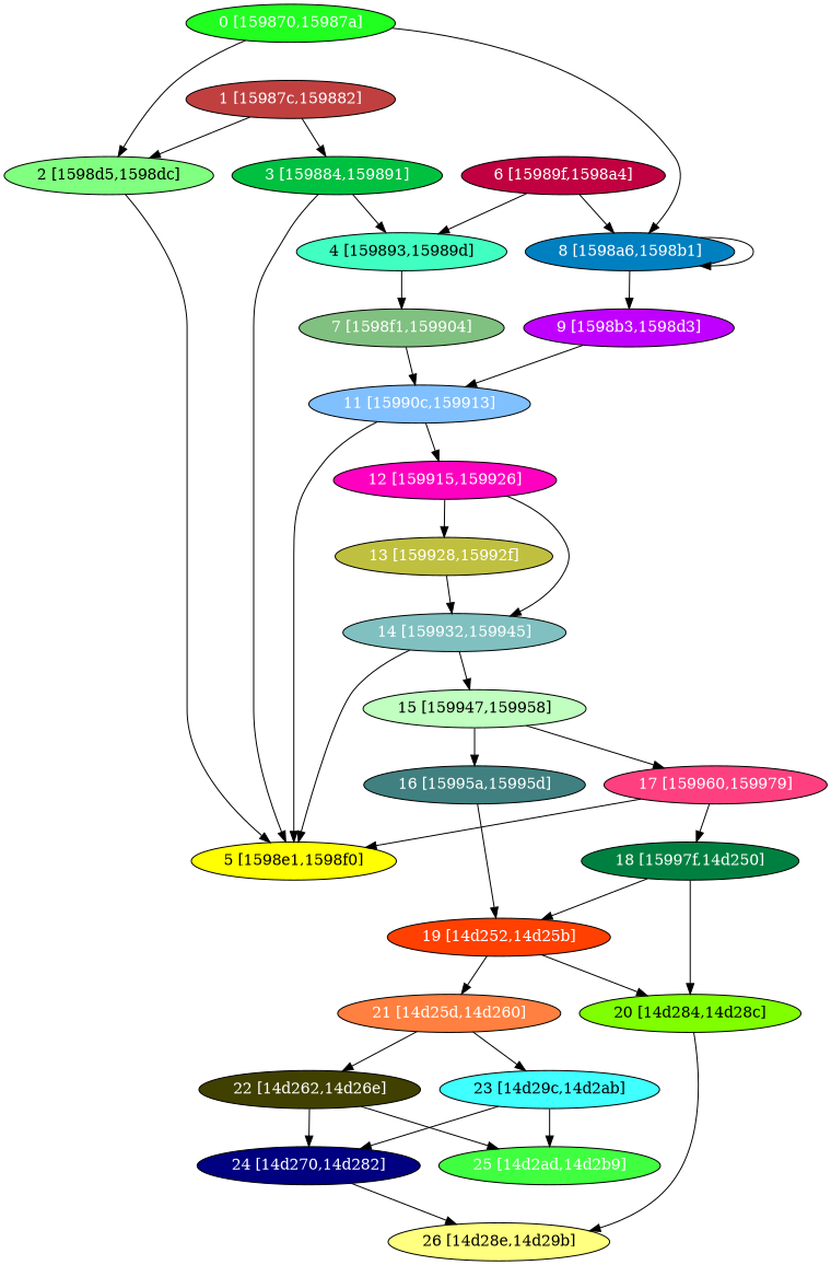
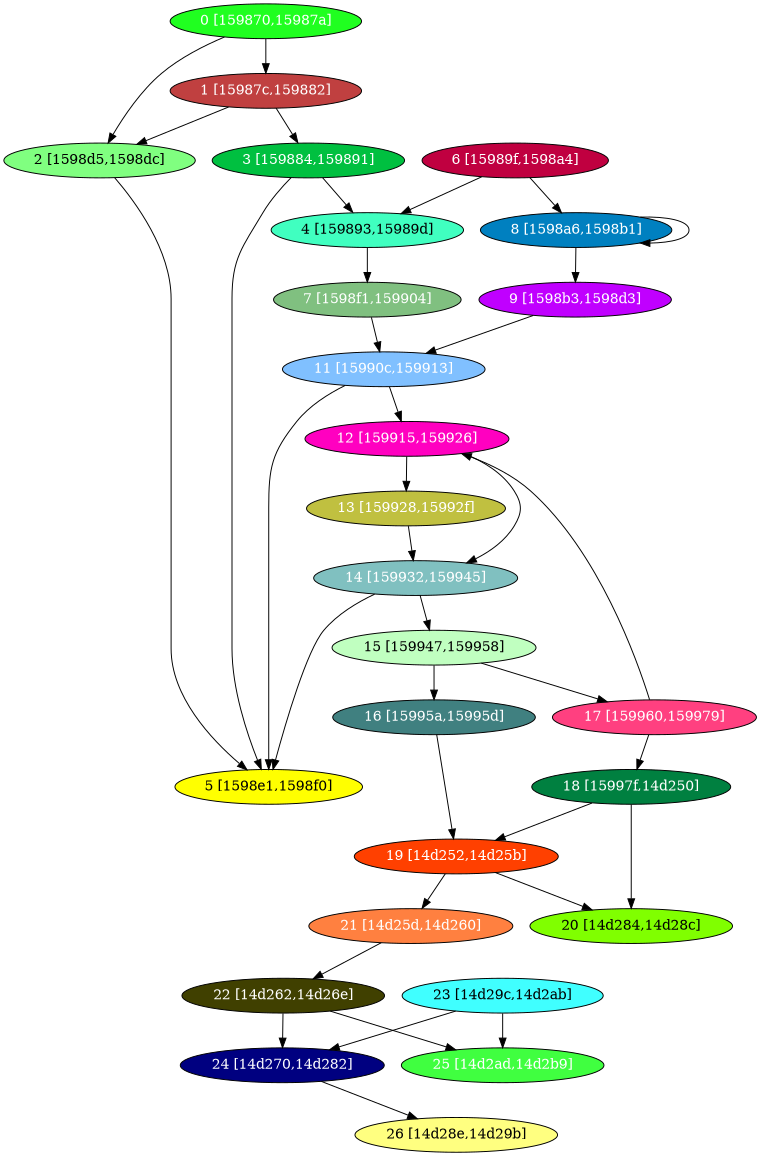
  digraph {
    node [fontcolor="#ffffff" shape=oval style=filled]
    n1 [fillcolor="#20FF20" label="0 [159870,15987a]"]
    n2 [fillcolor="#C04040" label="1 [15987c,159882]"]
    n3 [fillcolor="#80FF80" fontcolor="#000000" label="2 [1598d5,1598dc]"]
    n4 [fillcolor="#00C040" label="3 [159884,159891]"]
    n5 [fillcolor="#FFFF00" fontcolor="#000000" label="5 [1598e1,1598f0]"]
    n6 [fillcolor="#40FFC0" fontcolor="#000000" label="4 [159893,15989d]"]
    n7 [fillcolor="#80C080" label="7 [1598f1,159904]"]
    n8 [fillcolor="#C00040" label="6 [15989f,1598a4]"]
    n9 [fillcolor="#0080C0" label="8 [1598a6,1598b1]"]
    n10 [fillcolor="#80C0FF" label="11 [15990c,159913]"]
    n11 [fillcolor="#C000FF" label="9 [1598b3,1598d3]"]
    n12 [fillcolor="#FF00C0" label="12 [159915,159926]"]
    n13 [fillcolor="#C0C040" label="13 [159928,15992f]"]
    n14 [fillcolor="#80C0C0" label="14 [159932,159945]"]
    n15 [fillcolor="#C0FFC0" fontcolor="#000000" label="15 [159947,159958]"]
    n16 [fillcolor="#408080" label="16 [15995a,15995d]"]
    n17 [fillcolor="#FF4080" label="17 [159960,159979]"]
    n18 [fillcolor="#FF4000" label="19 [14d252,14d25b]"]
    n19 [fillcolor="#008040" label="18 [15997f,14d250]"]
    n20 [fillcolor="#80FF00" fontcolor="#000000" label="20 [14d284,14d28c]"]
    n21 [fillcolor="#FF8040" label="21 [14d25d,14d260]"]
    n22 [fillcolor="#FFFF80" fontcolor="#000000" label="26 [14d28e,14d29b]"]
    n23 [fillcolor="#404000" label="22 [14d262,14d26e]"]
    n24 [fillcolor="#40FFFF" fontcolor="#000000" label="23 [14d29c,14d2ab]"]
    n25 [fillcolor="#000080" label="24 [14d270,14d282]"]
    n26 [fillcolor="#40FF40" label="25 [14d2ad,14d2b9]"]
-   n1 -> n9
+   n1 -> n2
    n1 -> n3
    n2 -> n3
    n2 -> n4
    n3 -> n5
    n4 -> n5
    n4 -> n6
    n6 -> n7
    n7 -> n10
    n8 -> n6
    n8 -> n9
    n9 -> n9
    n9 -> n11
    n10 -> n5
    n10 -> n12
    n11 -> n10
    n12 -> n13
    n12 -> n14
    n13 -> n14
    n14 -> n5
    n14 -> n15
    n15 -> n16
    n15 -> n17
    n16 -> n18
-   n17 -> n5
+   n17 -> n12
    n17 -> n19
    n18 -> n20
    n18 -> n21
    n19 -> n18
    n19 -> n20
-   n20 -> n22
    n21 -> n23
-   n21 -> n24
    n23 -> n25
    n23 -> n26
    n24 -> n25
    n24 -> n26
    n25 -> n22
  }
